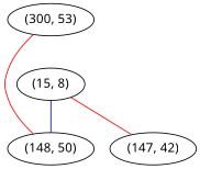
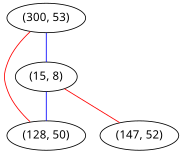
  graph {
    fontname="Noto Sans"
    node [fontname="Noto Sans"]
    edge [color=blue fontname="Noto Sans" weight=3]
    n1 [label="(15, 8)"]
    "(300, 53)"
-   "(148, 50)"
-   "(147, 52)" [label="(147, 42)"]
+   "(148, 50)" [label="(128, 50)"]
+   "(147, 52)"
    n1 -- "(148, 50)"
    n1 -- "(147, 52)" [color=red weight=1]
+   "(300, 53)" -- n1
    "(300, 53)" -- "(148, 50)" [color=red weight=1]
  }
